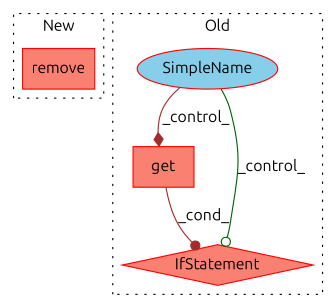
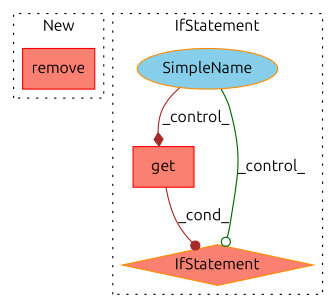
  digraph {
    fontname=Ubuntu
    node [a=32 shape=box style=filled fillcolor=salmon color=red fontname=Ubuntu]
    edge [color=brown fontname=Ubuntu]
    n1 [l="7,1" label=remove s="5219,5255"]
    n2 [l="4,1" label=get s="5330,5359"]
-   n3 [a=25 l="4,2" label=IfStatement s="5272,5377" shape=diamond]
-   n4 [a=42 label=SimpleName shape=ellipse fillcolor=skyblue]
+   n3 [a=25 l="4,2" label=IfStatement s="5272,5377" shape=diamond color=darkorange]
+   n4 [a=42 label=SimpleName shape=ellipse fillcolor=skyblue color=darkorange]
    subgraph cluster_1 {
      label=New
      style=dotted
      n1
    }
    subgraph cluster_2 {
-     label=Old
+     label=IfStatement
      style=dotted
      n2
      n3
      n4
    }
    n2 -> n3 [label=_cond_ arrowhead=dot]
    n4 -> n2 [label=_control_ arrowhead=diamond]
    n4 -> n3 [label=_control_ color=darkgreen arrowhead=odot]
  }
